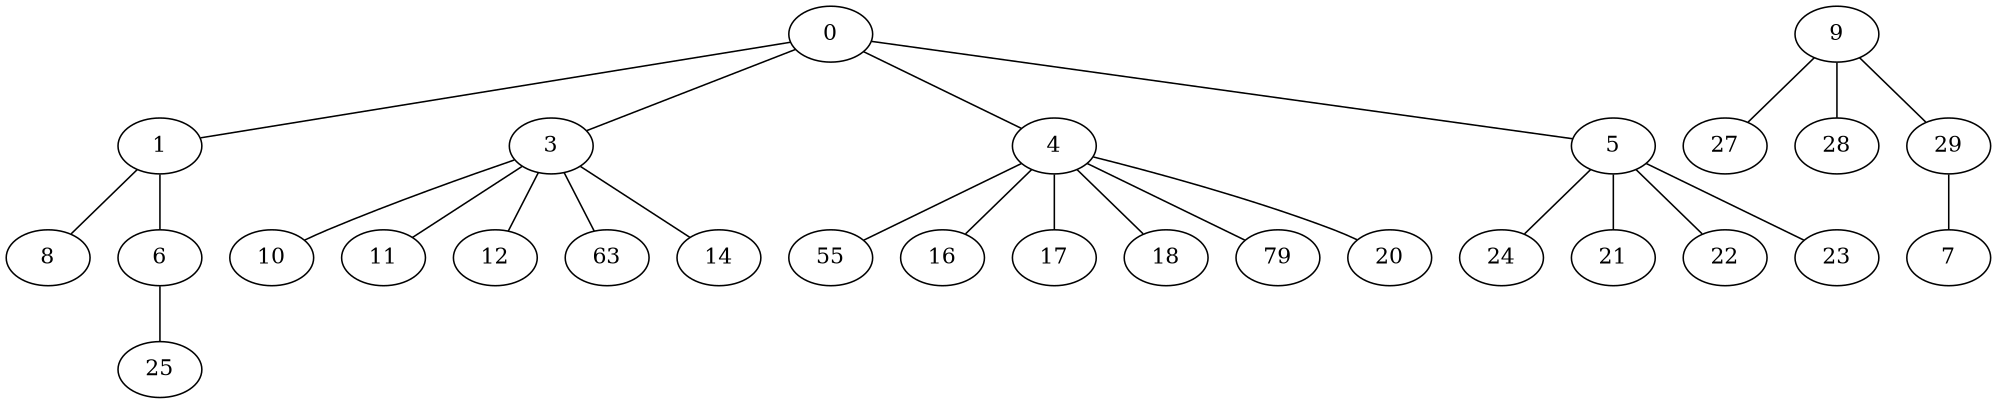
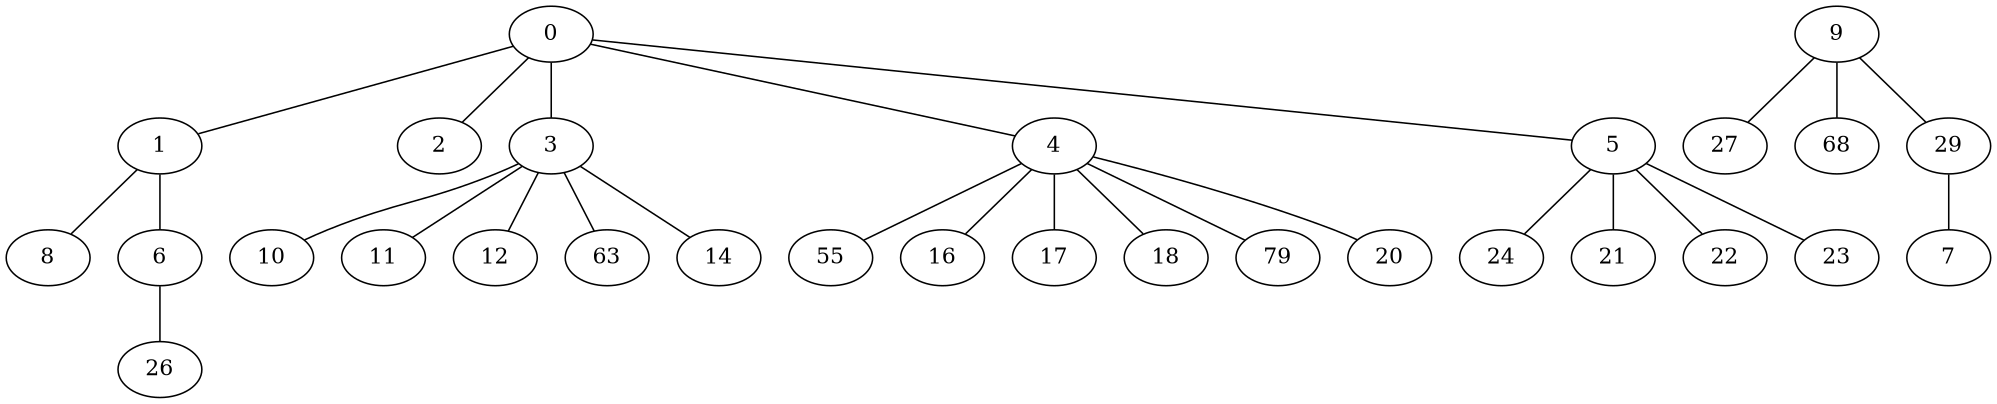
  graph {
    0
    1
+   2
    3
    4
    5
    8
    6
    10
    11
    12
    n12 [label=63]
    14
    n14 [label=55]
    16
    17
    18
    n18 [label=79]
    20
    24
    21
    22
    23
    9
    27
-   28
+   28 [label=68]
    29
-   25
+   25 [label=26]
    7
    0 -- 1
+   0 -- 2
    0 -- 3
    0 -- 4
    0 -- 5
    1 -- 8
    1 -- 6
    3 -- 10
    3 -- 11
    3 -- 12
    3 -- n12
    3 -- 14
    4 -- n14
    4 -- 16
    4 -- 17
    4 -- 18
    4 -- n18
    4 -- 20
    5 -- 24
    5 -- 21
    5 -- 22
    5 -- 23
    6 -- 25
    9 -- 27
    9 -- 28
    9 -- 29
    29 -- 7
  }
